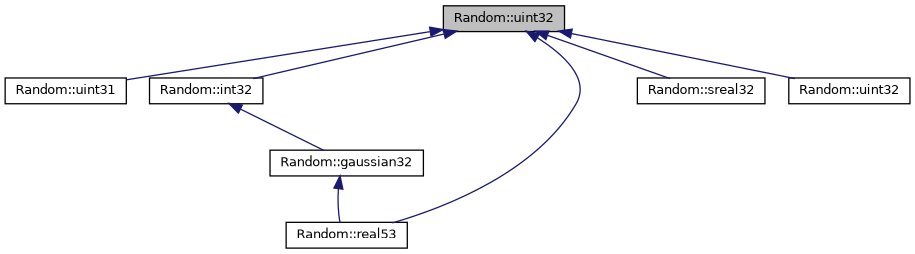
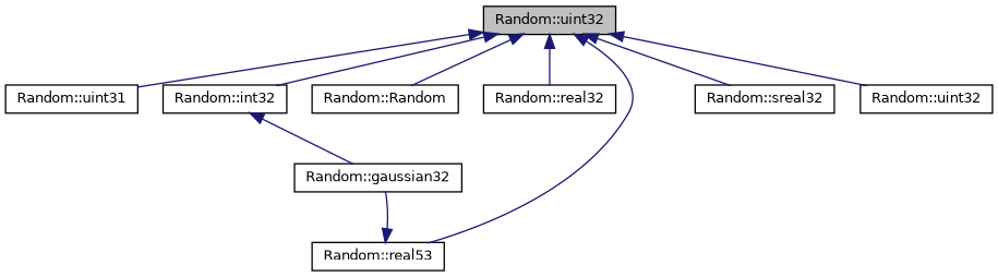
  digraph {
    rankdir=TB
    node [color=black fillcolor=white fontname=Helvetica fontsize=10 shape=record style=filled]
    edge [color=midnightblue dir=back fontname=Helvetica fontsize=10 labelfontname=Helvetica labelfontsize=10 style=solid]
    n1 [fillcolor=grey75 fontcolor=black height=0.2 label="Random::uint32" width=0.4]
    n2 [height=0.2 label="Random::uint31" width=0.4]
    n3 [height=0.2 label="Random::int32" width=0.4]
+   n4 [height=0.2 label="Random::Random" width=0.4]
+   n5 [height=0.2 label="Random::real32" width=0.4]
    n6 [height=0.2 label="Random::real53" width=0.4]
    n7 [height=0.2 label="Random::sreal32" width=0.4]
    n8 [height=0.2 label="Random::uint32" width=0.4]
    n9 [height=0.2 label="Random::gaussian32" width=0.4]
    n1 -> n2
    n1 -> n3
+   n1 -> n4
+   n1 -> n5
    n1 -> n6
    n1 -> n7
    n1 -> n8
    n3 -> n9
-   n9 -> n6
+   n6 -> n9
  }
